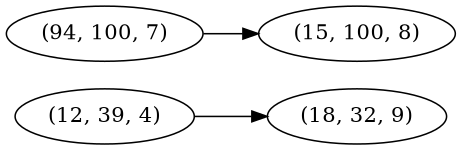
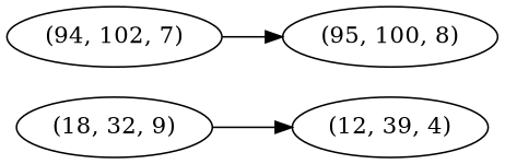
  digraph {
    rankdir=LR
    "(12, 39, 4)"
    "(18, 32, 9)"
-   "(94, 102, 7)" [label="(94, 100, 7)"]
-   "(95, 100, 8)" [label="(15, 100, 8)"]
-   "(12, 39, 4)" -> "(18, 32, 9)"
+   "(94, 102, 7)"
+   "(95, 100, 8)"
+   "(18, 32, 9)" -> "(12, 39, 4)"
    "(94, 102, 7)" -> "(95, 100, 8)"
  }
